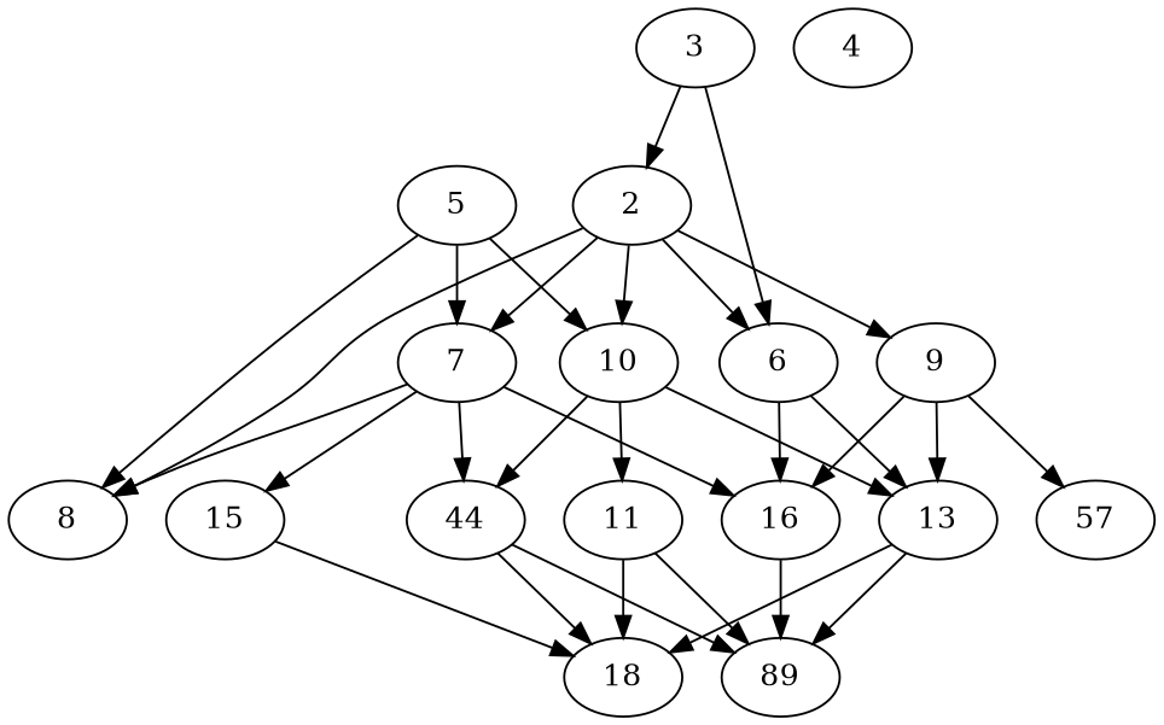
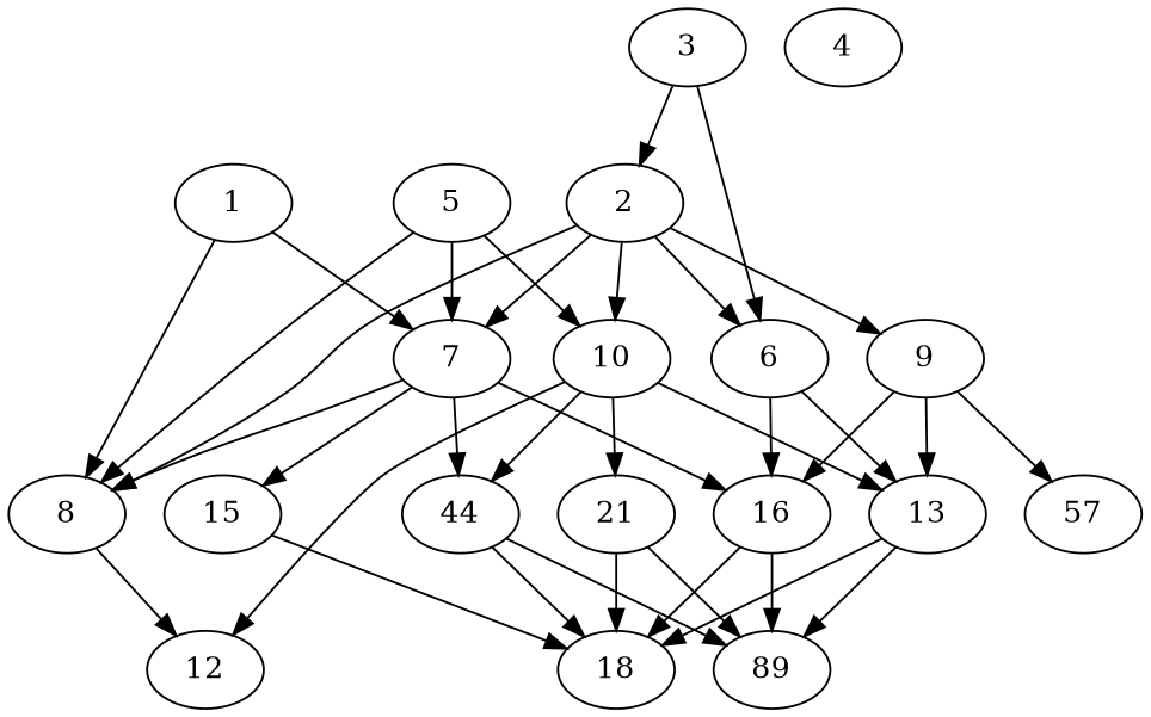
  digraph {
    node [alpha=0.04]
+   1 [alpha=0.00 expect_size=28702720]
    7 [alpha=0.20 expect_size=41787392]
    8 [alpha=0.07 expect_size=11048960]
    16 [alpha=0.19 expect_size=18413568]
    n5 [expect_size=22140928 label=44]
    15 [alpha=0.10 expect_size=42252288]
+   12 [alpha=0.15 expect_size=19863552]
    18 [expect_size=50412544]
    n9 [alpha=0.13 expect_size=20442112 label=89]
    2 [alpha=0.12 expect_size=8046592]
    6 [alpha=0.14 expect_size=34506752]
    9 [alpha=0.09 expect_size=37808128]
    10 [alpha=0.14 expect_size=39805952]
    13 [alpha=0.19 expect_size=47545344]
    n15 [expect_size=51533824 label=57]
-   11 [alpha=0.18 expect_size=19521536]
+   11 [alpha=0.18 expect_size=19521536 label=21]
    3 [alpha=0.09 expect_size=24740864]
    4 [alpha=0.09 expect_size=19512320]
    5 [alpha=0.10 expect_size=23382016]
+   1 -> 7
+   1 -> 8
    7 -> 8
    7 -> 16
    7 -> n5
    7 -> 15
+   8 -> 12
+   16 -> 18
    16 -> n9
    n5 -> 18
    n5 -> n9
    15 -> 18
    2 -> 7
    2 -> 8
    2 -> 6
    2 -> 9
    2 -> 10
    6 -> 16
    6 -> 13
    9 -> 16
    9 -> 13
    9 -> n15
    10 -> n5
+   10 -> 12
    10 -> 13
    10 -> 11
    13 -> 18
    13 -> n9
    11 -> 18
    11 -> n9
    3 -> 2
    3 -> 6
    5 -> 7
    5 -> 8
    5 -> 10
  }
